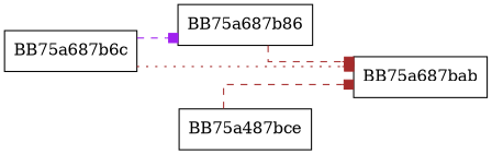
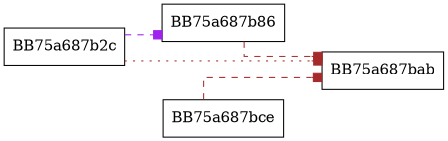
  digraph {
    rankdir=LR
    splines=ortho
    node [shape=box]
    edge [arrowhead=box color=brown style=dashed]
-   BB75a687b6c
+   BB75a687b6c [label=BB75a687b2c]
    BB75a687b86
    BB75a687bab
-   BB75a687bce [label=BB75a487bce]
+   BB75a687bce
    BB75a687b6c -> BB75a687b86 [color=purple]
    BB75a687b6c -> BB75a687bab [style=dotted]
    BB75a687b86 -> BB75a687bab
    BB75a687bce -> BB75a687bab
  }
